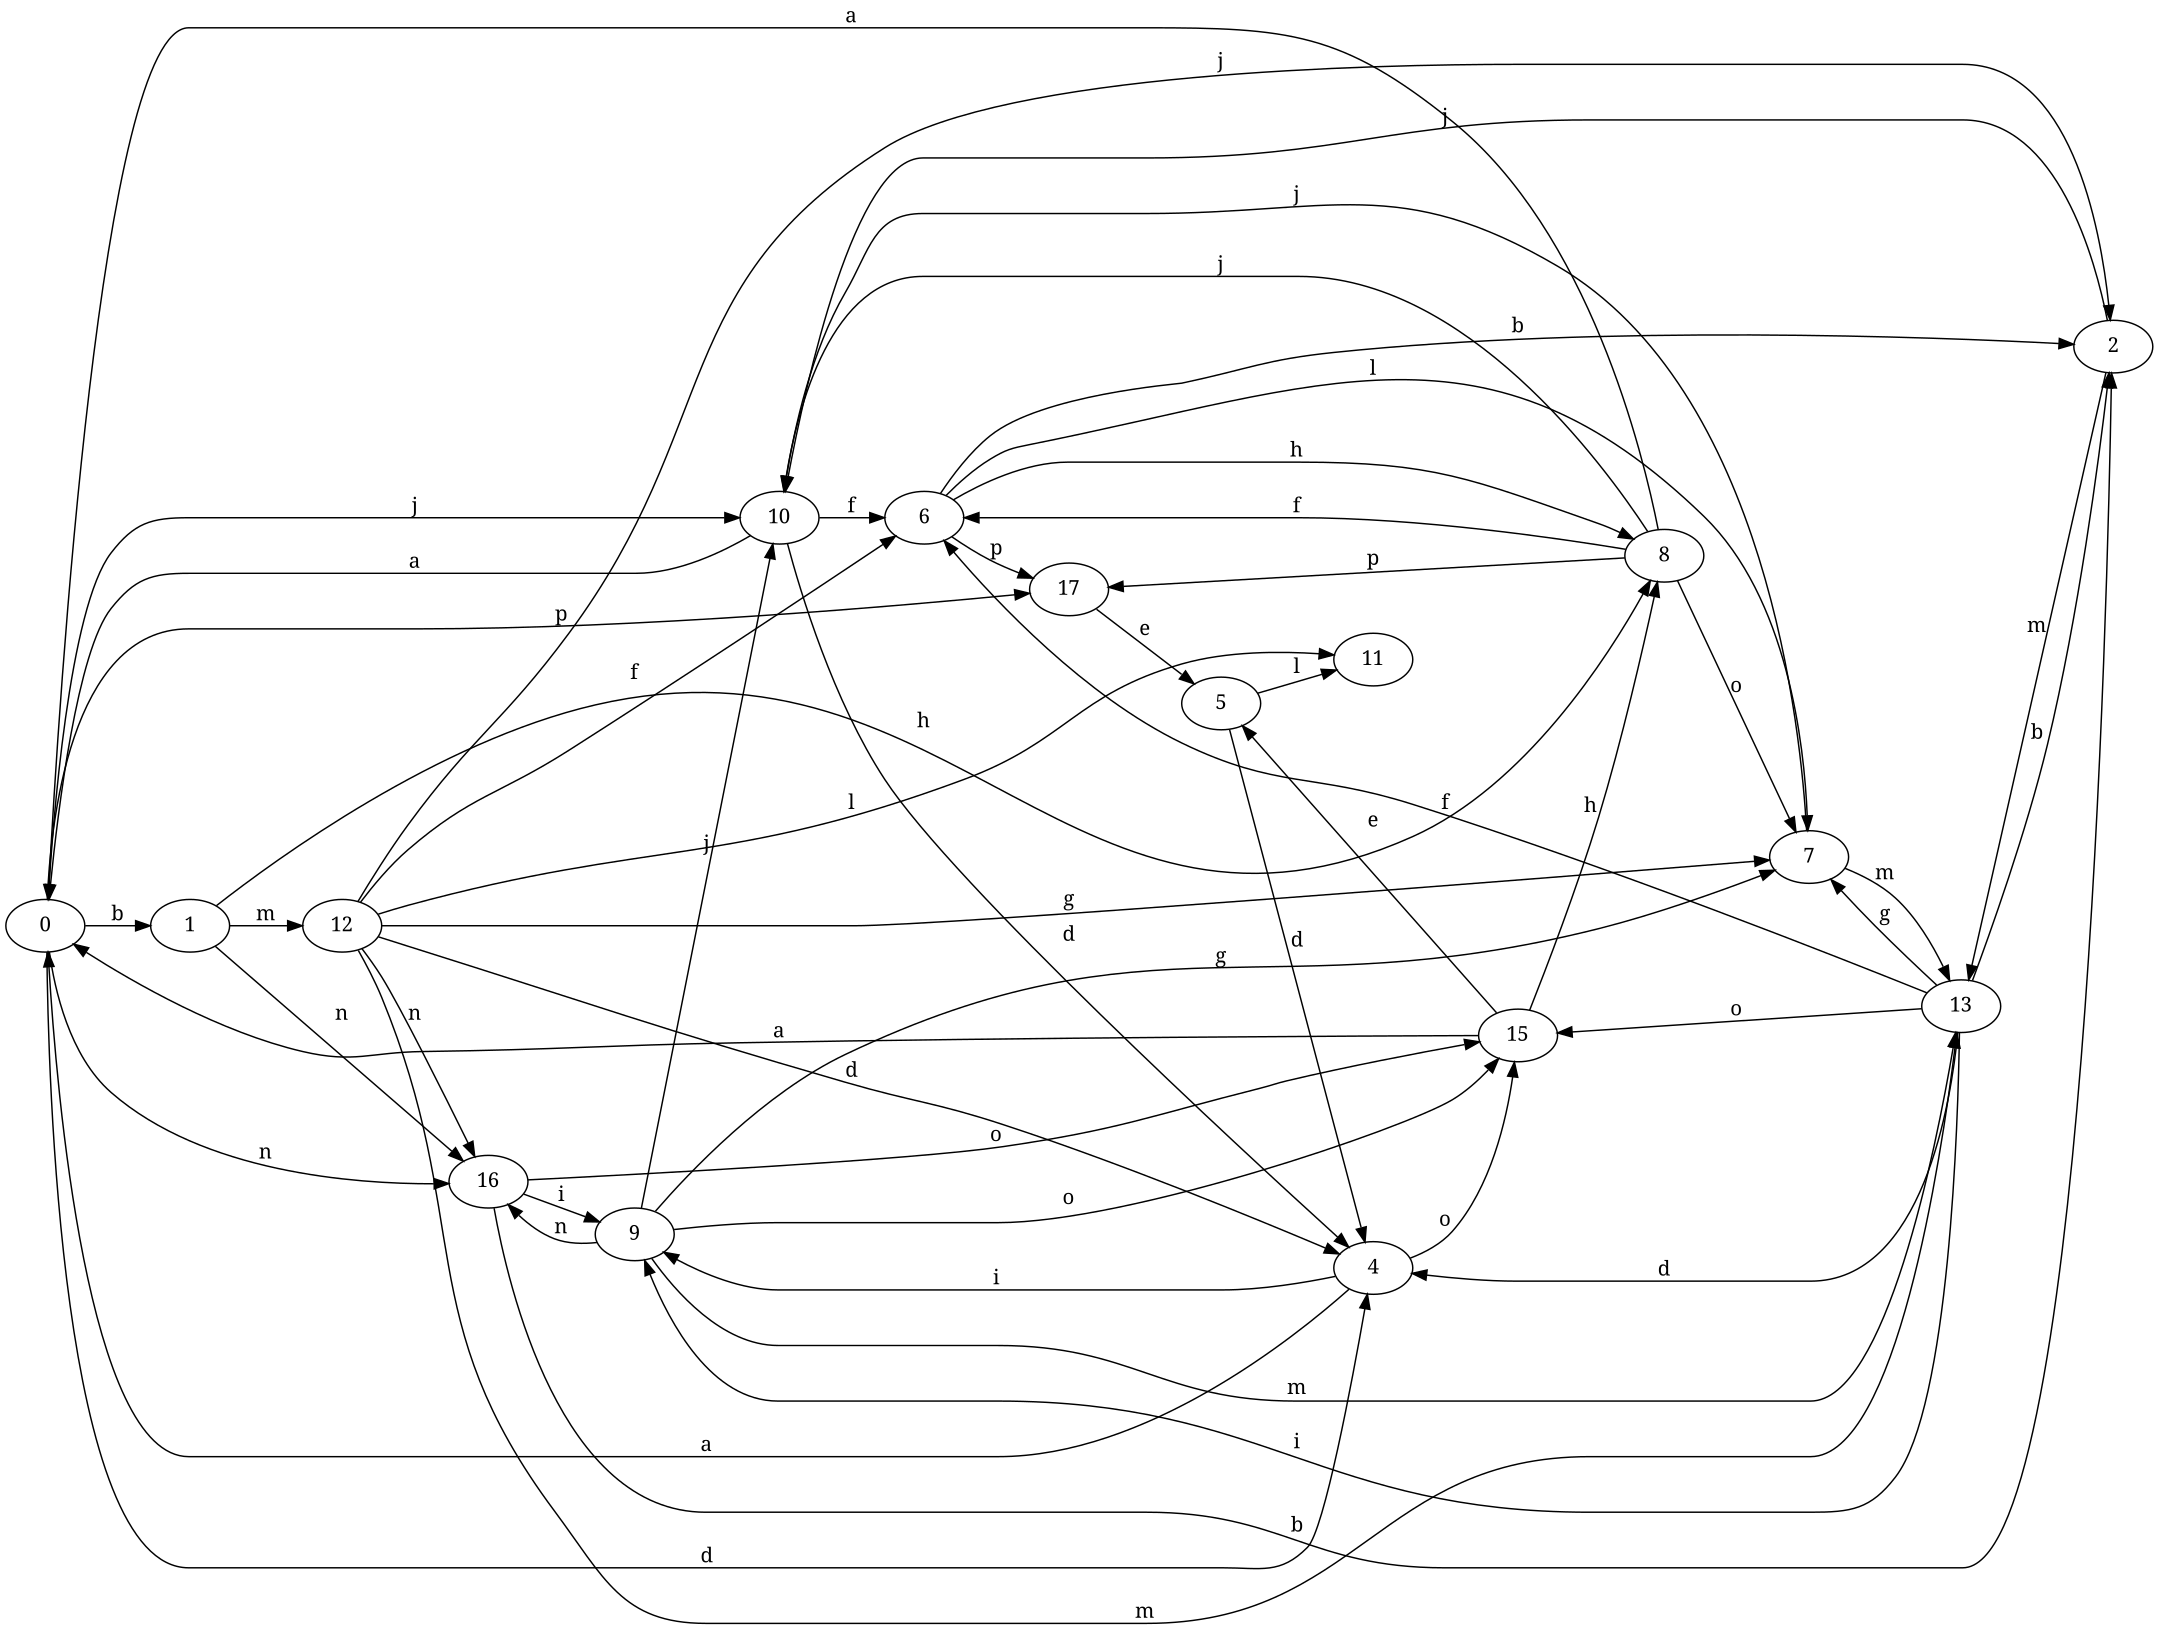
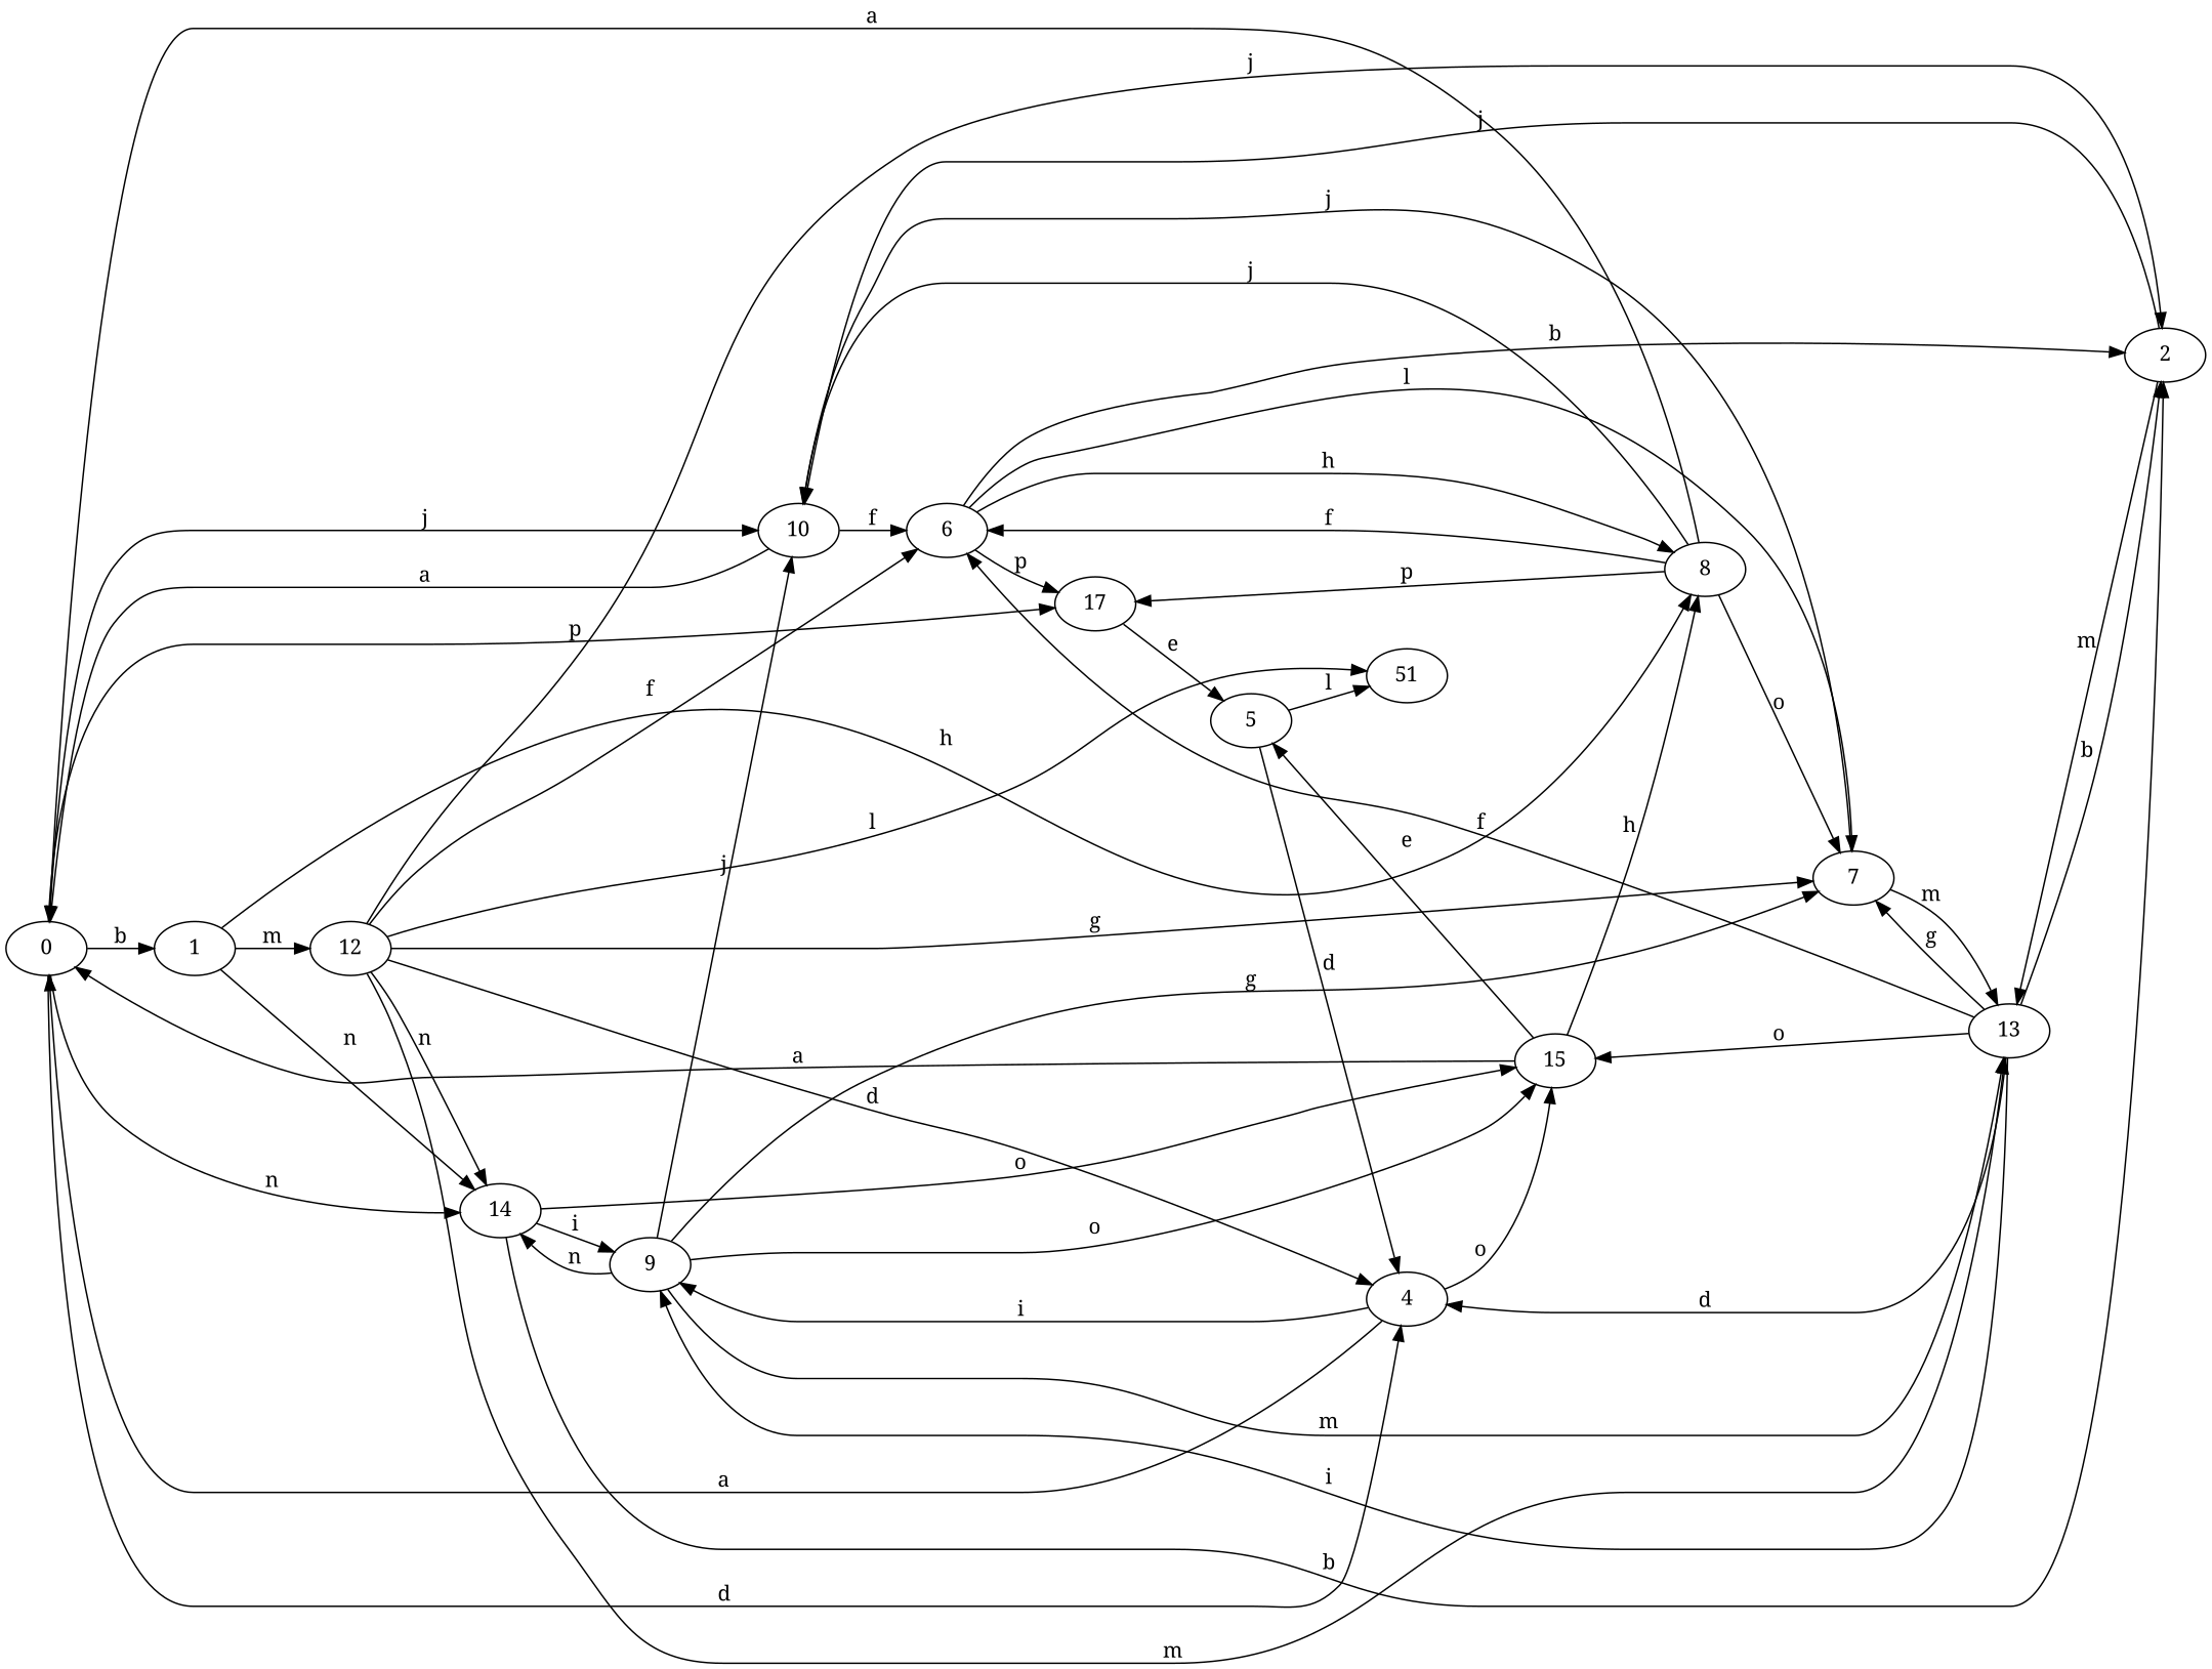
  strict digraph {
    fontname="Noto Serif"
    rankdir=LR
    node [fontname="Noto Serif"]
    edge [fontname="Noto Serif"]
    0
    1
    4
    10
-   14 [label=16]
+   14
    17
    8
    12
    9
    15
    6
    2
    5
    7
    13
-   11
+   11 [label=51]
    0 -> 1 [label=b]
    0 -> 4 [label=d]
    0 -> 10 [label=j]
    0 -> 14 [label=n]
    0 -> 17 [label=p]
    1 -> 14 [label=n]
    1 -> 8 [label=h]
    1 -> 12 [label=m]
    4 -> 0 [label=a]
    4 -> 9 [label=i]
    4 -> 15 [label=o]
    10 -> 0 [label=a]
-   10 -> 4 [label=d]
    10 -> 6 [label=f]
    14 -> 9 [label=i]
    14 -> 15 [label=o]
    14 -> 2 [label=b]
    17 -> 5 [label=e]
    8 -> 0 [label=a]
    8 -> 10 [label=j]
    8 -> 17 [label=p]
    8 -> 6 [label=f]
    8 -> 7 [label=o]
    12 -> 4 [label=d]
    12 -> 14 [label=n]
    12 -> 6 [label=f]
    12 -> 2 [label=j]
    12 -> 7 [label=g]
    12 -> 13 [label=m]
    12 -> 11 [label=l]
    9 -> 10 [label=j]
    9 -> 14 [label=n]
    9 -> 15 [label=o]
    9 -> 7 [label=g]
    9 -> 13 [label=m]
    15 -> 0 [label=a]
    15 -> 8 [label=h]
    15 -> 5 [label=e]
    6 -> 17 [label=p]
    6 -> 8 [label=h]
    6 -> 2 [label=b]
    6 -> 7 [label=l]
    2 -> 10 [label=j]
    2 -> 13 [label=m]
    5 -> 4 [label=d]
    5 -> 11 [label=l]
    7 -> 10 [label=j]
    7 -> 13 [label=m]
    13 -> 4 [label=d]
    13 -> 9 [label=i]
    13 -> 15 [label=o]
    13 -> 6 [label=f]
    13 -> 2 [label=b]
    13 -> 7 [label=g]
  }
